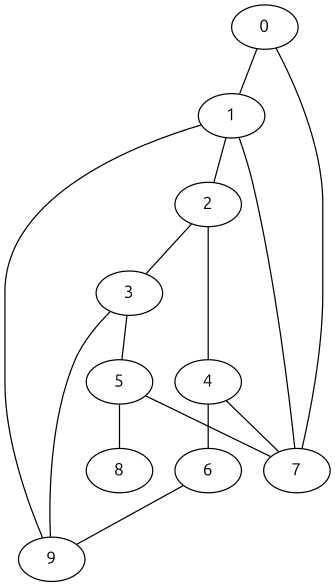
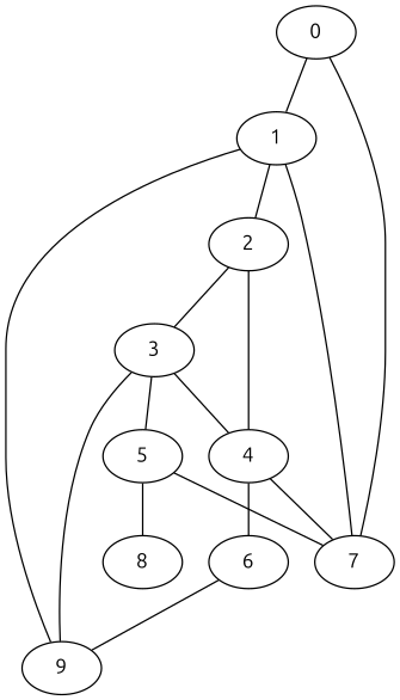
  graph {
    fontname=Ubuntu
    node [fontname=Ubuntu]
    edge [fontname=Ubuntu]
    0
    1
    7
    2
    9
    3
    4
    5
    6
    8
    0 -- 1
    0 -- 7
    1 -- 7
    1 -- 2
    1 -- 9
    2 -- 3
    2 -- 4
    3 -- 9
+   3 -- 4
    3 -- 5
    4 -- 7
    4 -- 6
    5 -- 7
    5 -- 8
    6 -- 9
  }
